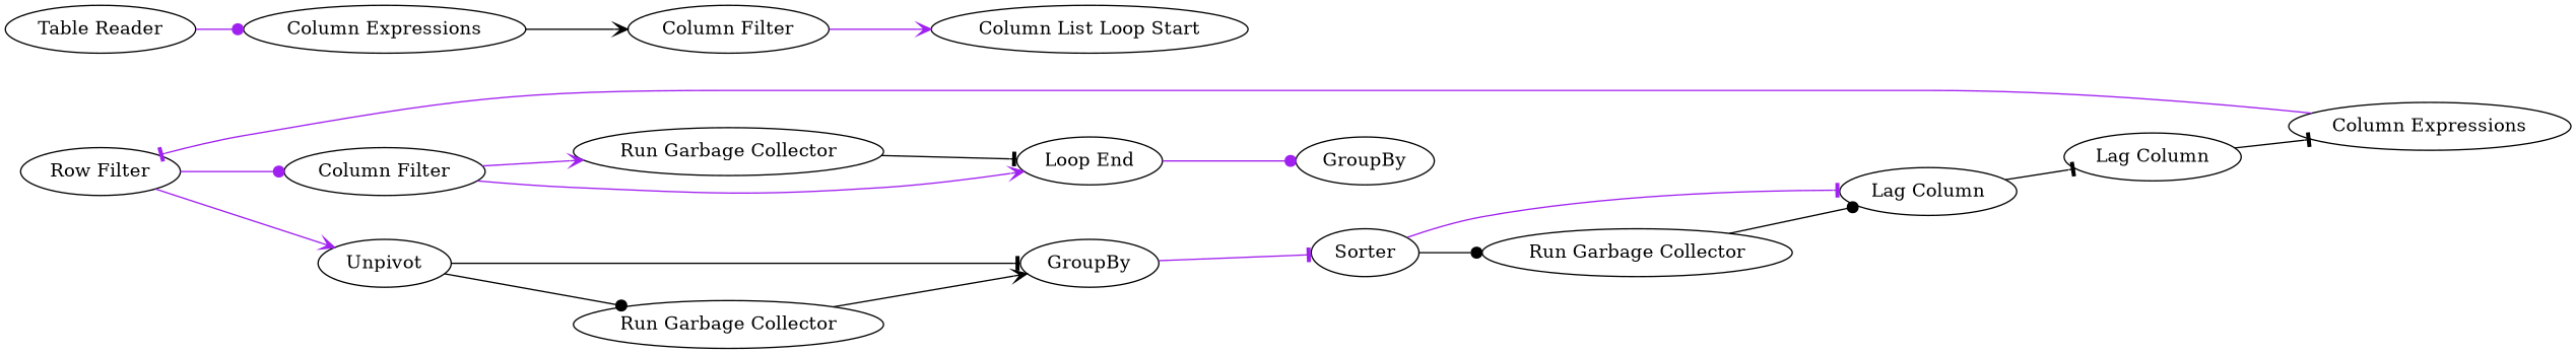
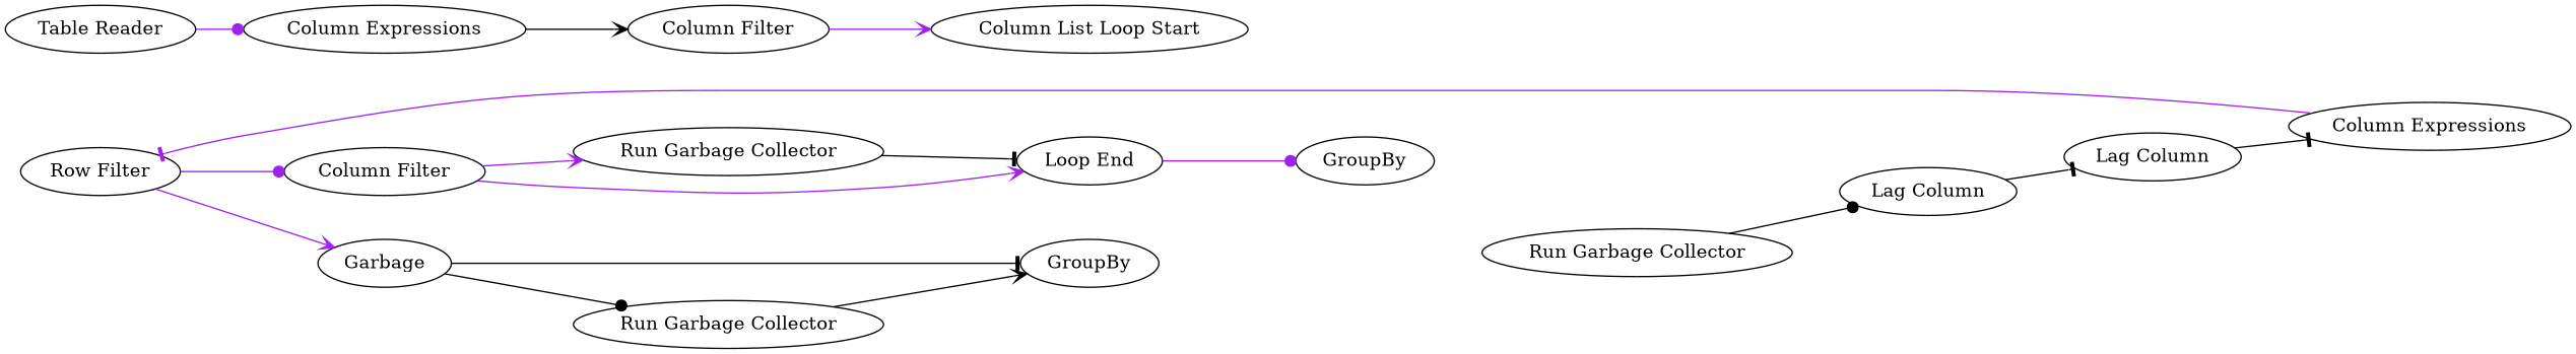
  digraph {
    rankdir=LR
    edge [arrowhead=tee color=purple]
    n1 [label=GroupBy]
    n2 [label="Lag Column"]
    n3 [label="Column Expressions"]
    n4 [label="Row Filter"]
    n5 [label="Column Filter"]
-   n6 [label=Unpivot]
+   n6 [label=Garbage]
    n7 [label="Run Garbage Collector"]
    n8 [label="Loop End"]
    n9 [label=GroupBy]
-   n10 [label=Sorter]
    n11 [label="Lag Column"]
    n12 [label="Run Garbage Collector"]
    n13 [label="Run Garbage Collector"]
    n14 [label="Column Expressions"]
    n15 [label="Column Filter"]
    n16 [label="Column List Loop Start"]
    n17 [label="Table Reader"]
    n2 -> n3 [color=black]
    n3 -> n4
    n4 -> n5 [arrowhead=dot]
    n4 -> n6 [arrowhead=vee]
    n5 -> n7 [arrowhead=vee]
    n5 -> n8 [arrowhead=vee]
    n6 -> n9 [color=black]
    n6 -> n13 [arrowhead=dot color=black]
    n7 -> n8 [color=black]
    n8 -> n1 [arrowhead=dot]
-   n9 -> n10
-   n10 -> n11
-   n10 -> n12 [arrowhead=dot color=black]
    n11 -> n2 [color=black]
    n12 -> n11 [arrowhead=dot color=black]
    n13 -> n9 [arrowhead=vee color=black]
    n14 -> n15 [arrowhead=vee color=black]
    n15 -> n16 [arrowhead=vee]
    n17 -> n14 [arrowhead=dot]
  }
